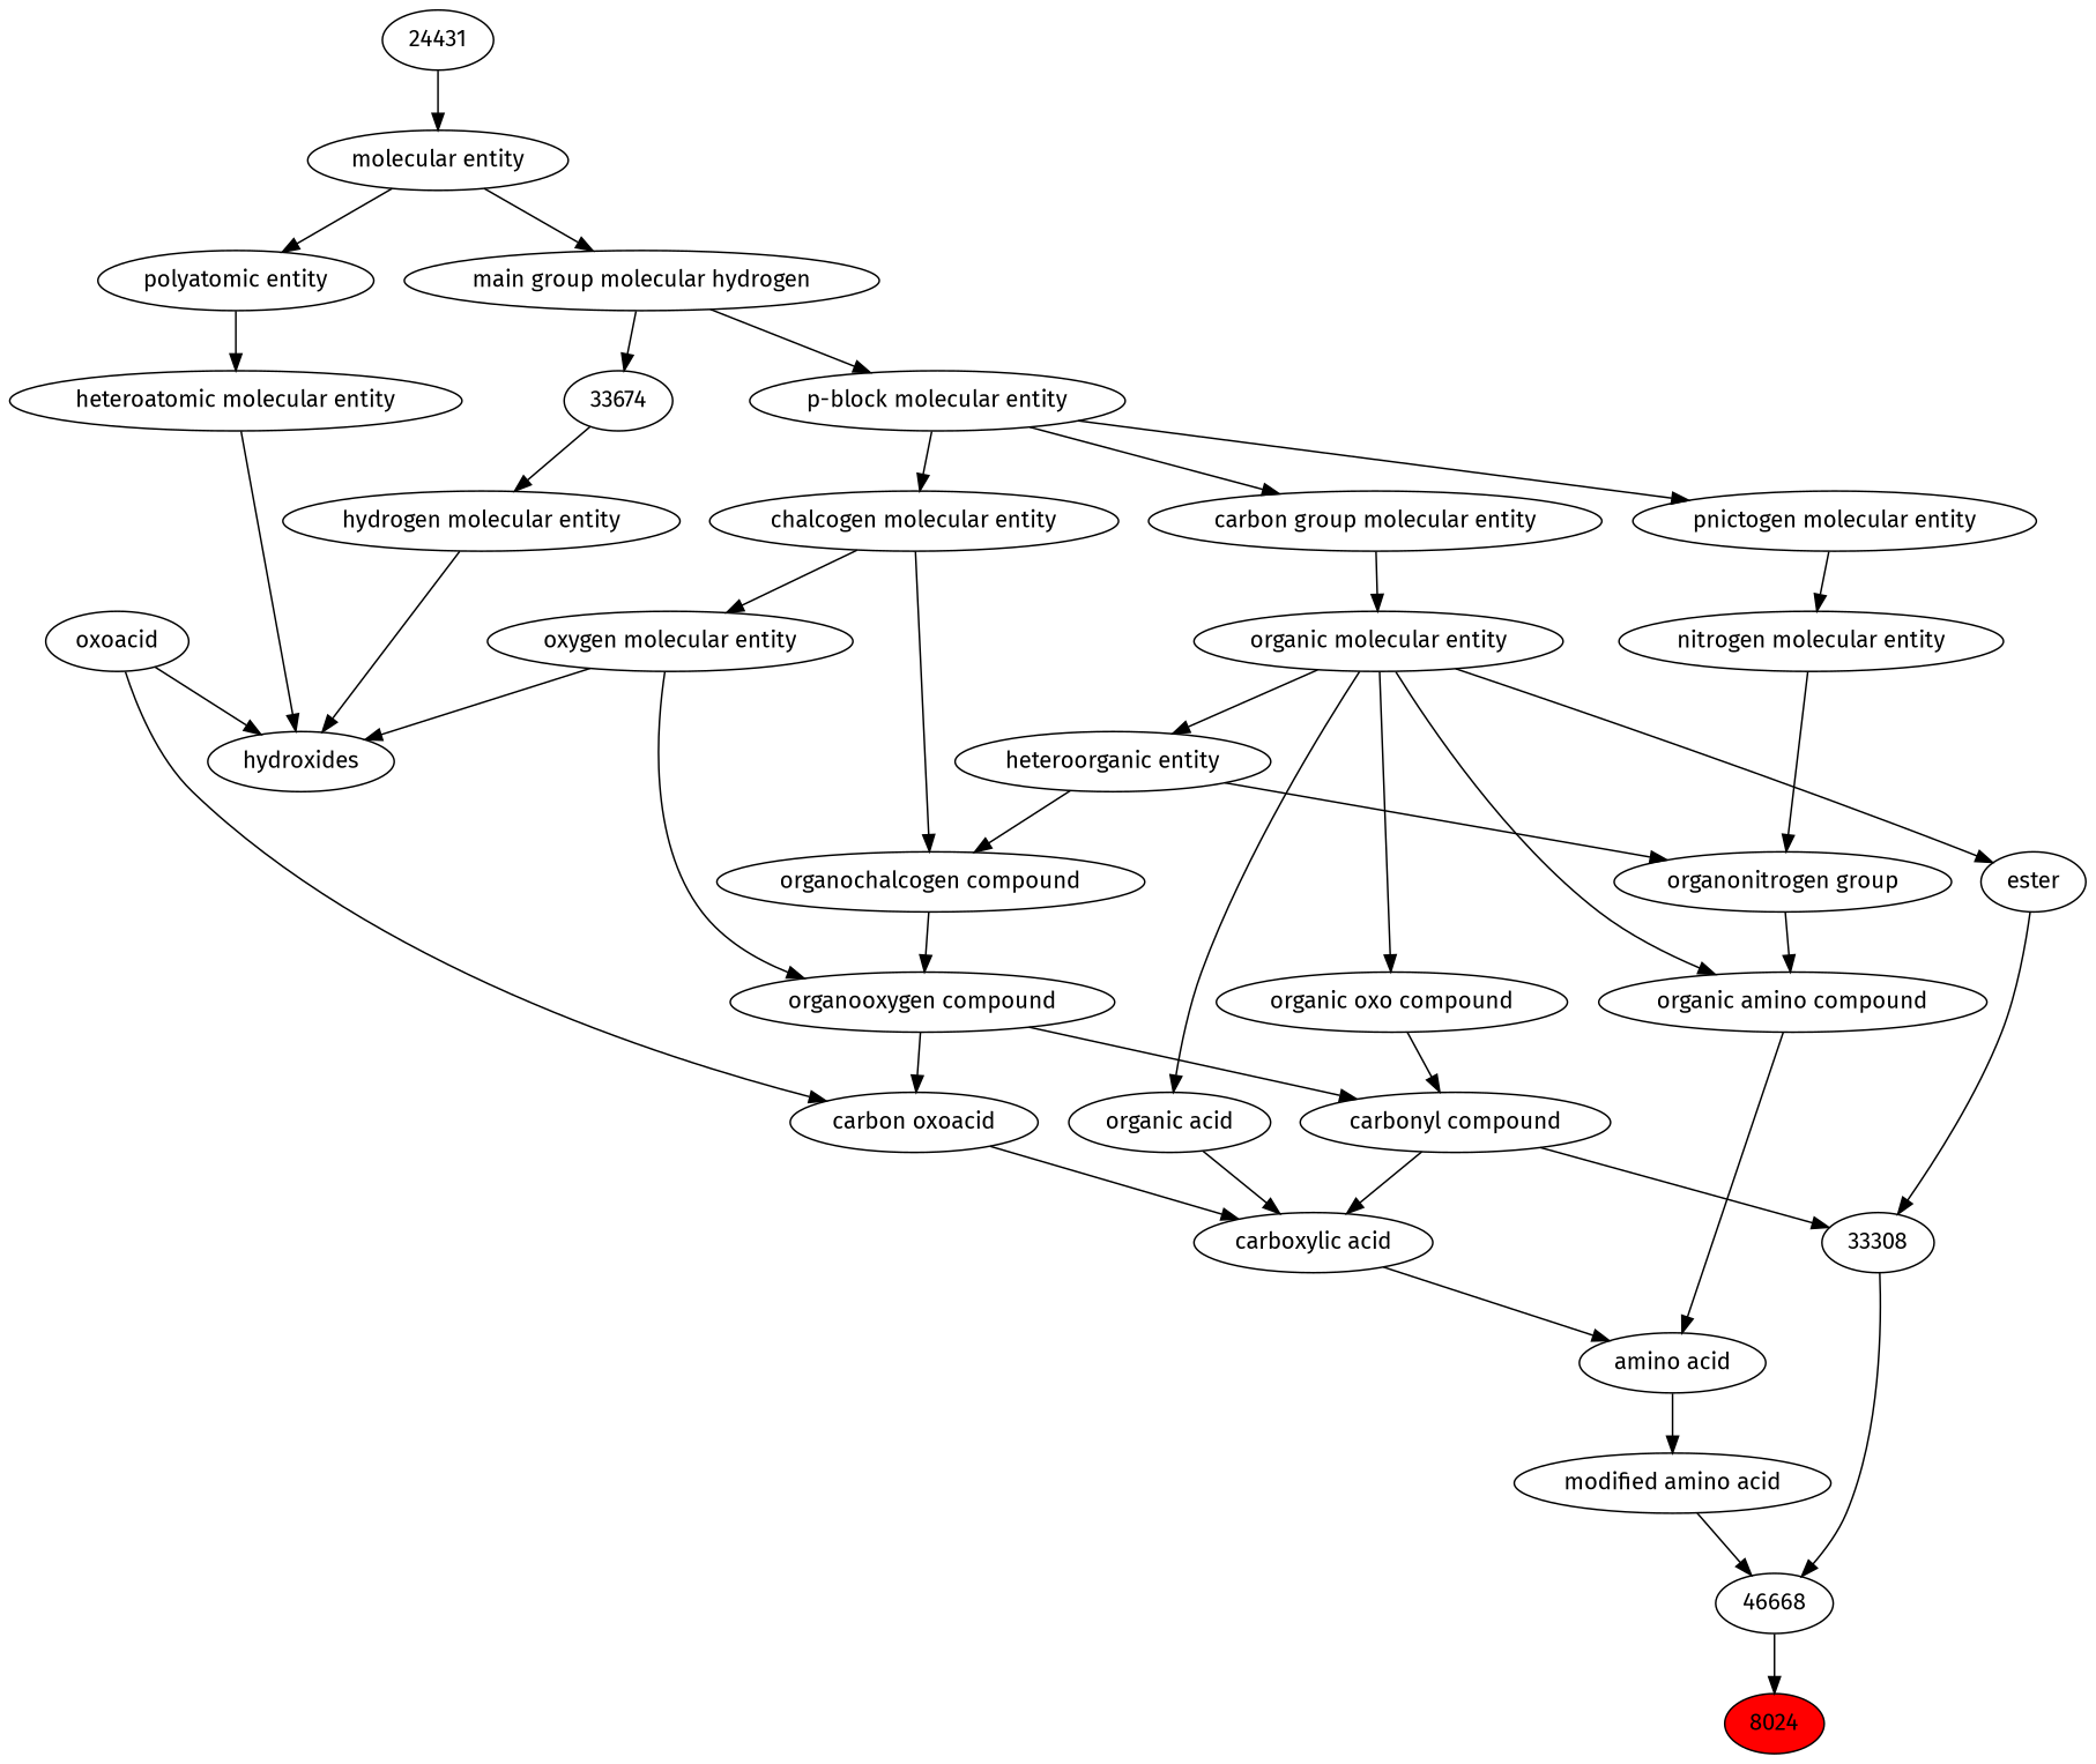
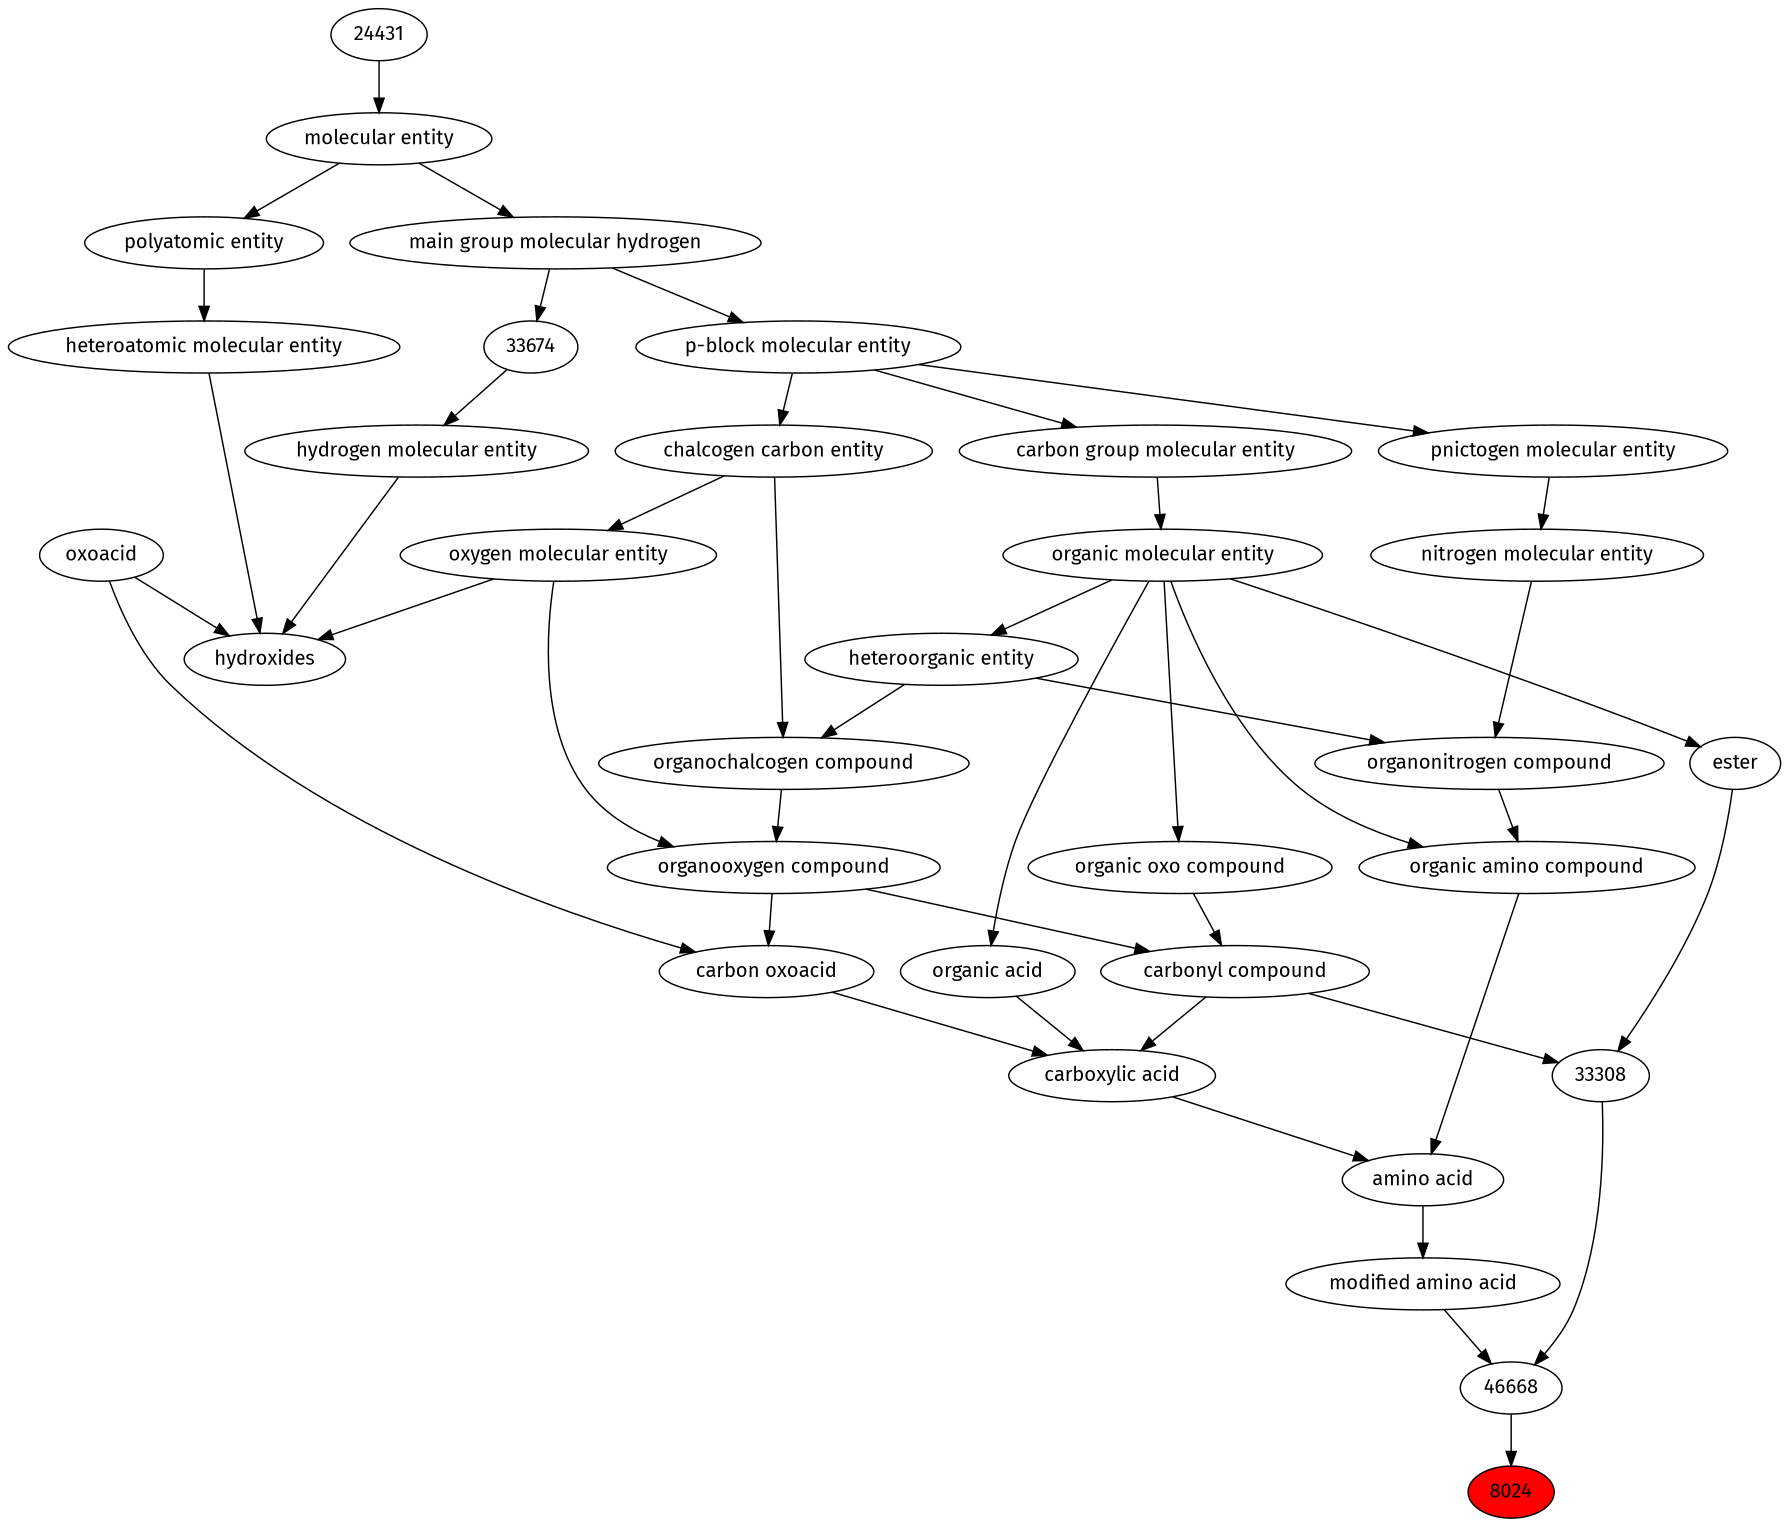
  digraph {
    fontname="Fira Sans"
    node [fontname="Fira Sans"]
    edge [fontname="Fira Sans"]
    n1 [fillcolor=red label=8024 style=filled]
    n2 [label=46668]
    n3 [label="modified amino acid"]
    n4 [label=33308]
    n5 [label="amino acid"]
    n6 [label="carbonyl compound"]
    n7 [label="carboxylic acid"]
    n8 [label=ester]
    n9 [label="organic amino compound"]
    n10 [label="organic oxo compound"]
    n11 [label="organooxygen compound"]
    n12 [label="carbon oxoacid"]
    n13 [label="organic molecular entity"]
    n14 [label="organic acid"]
    n15 [label="heteroorganic entity"]
-   n16 [label="organonitrogen group"]
+   n16 [label="organonitrogen compound"]
    n17 [label="organochalcogen compound"]
    n18 [label="oxygen molecular entity"]
    n19 [label=hydroxides]
    n20 [label="carbon group molecular entity"]
    n21 [label="nitrogen molecular entity"]
    n22 [label=oxoacid]
-   n23 [label="chalcogen molecular entity"]
+   n23 [label="chalcogen carbon entity"]
    n24 [label="p-block molecular entity"]
    n25 [label="pnictogen molecular entity"]
    n26 [label="main group molecular hydrogen"]
    n27 [label=33674]
    n28 [label="hydrogen molecular entity"]
    n29 [label="heteroatomic molecular entity"]
    n30 [label="molecular entity"]
    n31 [label="polyatomic entity"]
    n32 [label=24431]
    n2 -> n1
    n3 -> n2
    n4 -> n2
    n5 -> n3
    n6 -> n4
    n6 -> n7
    n7 -> n5
    n8 -> n4
    n9 -> n5
    n10 -> n6
    n11 -> n6
    n11 -> n12
    n12 -> n7
    n13 -> n8
    n13 -> n9
    n13 -> n10
    n13 -> n14
    n13 -> n15
    n14 -> n7
    n15 -> n16
    n15 -> n17
    n16 -> n9
    n17 -> n11
    n18 -> n11
    n18 -> n19
    n20 -> n13
    n21 -> n16
    n22 -> n12
    n22 -> n19
    n23 -> n17
    n23 -> n18
    n24 -> n20
    n24 -> n23
    n24 -> n25
    n25 -> n21
    n26 -> n24
    n26 -> n27
    n27 -> n28
    n28 -> n19
    n29 -> n19
    n30 -> n26
    n30 -> n31
    n31 -> n29
    n32 -> n30
  }
